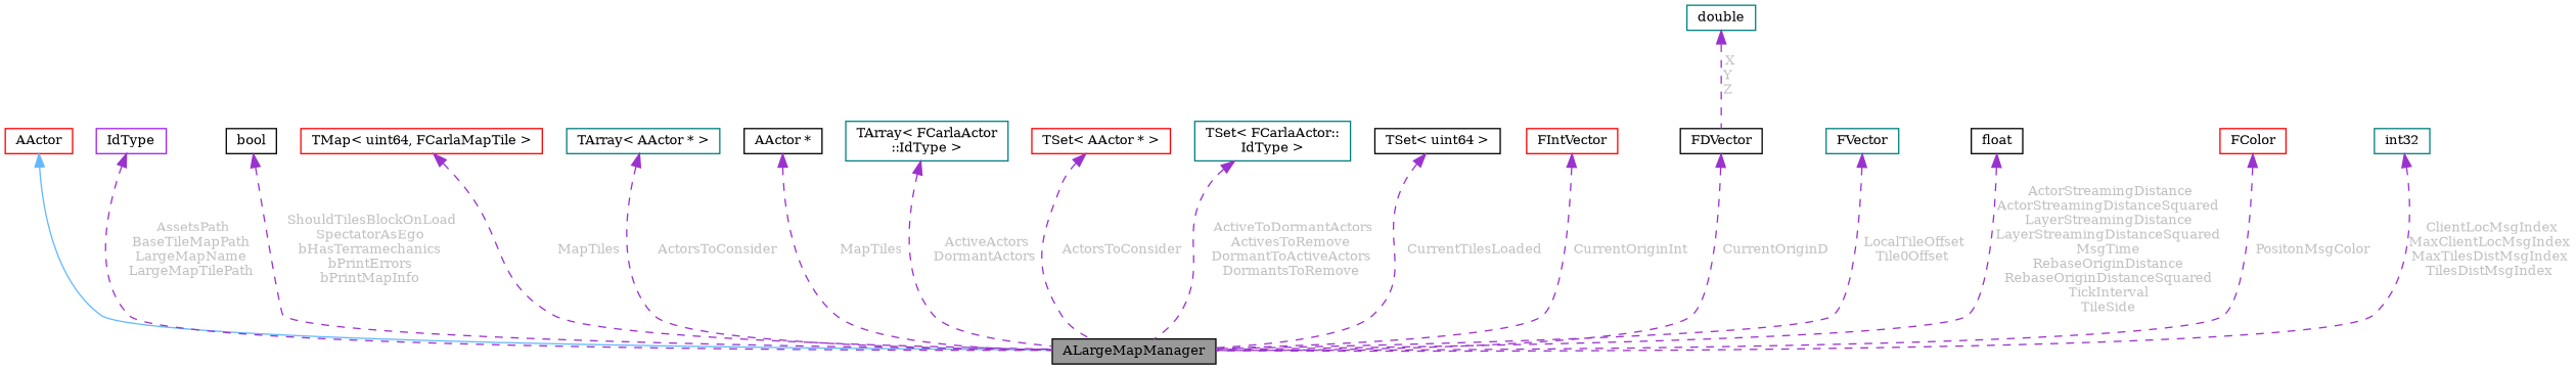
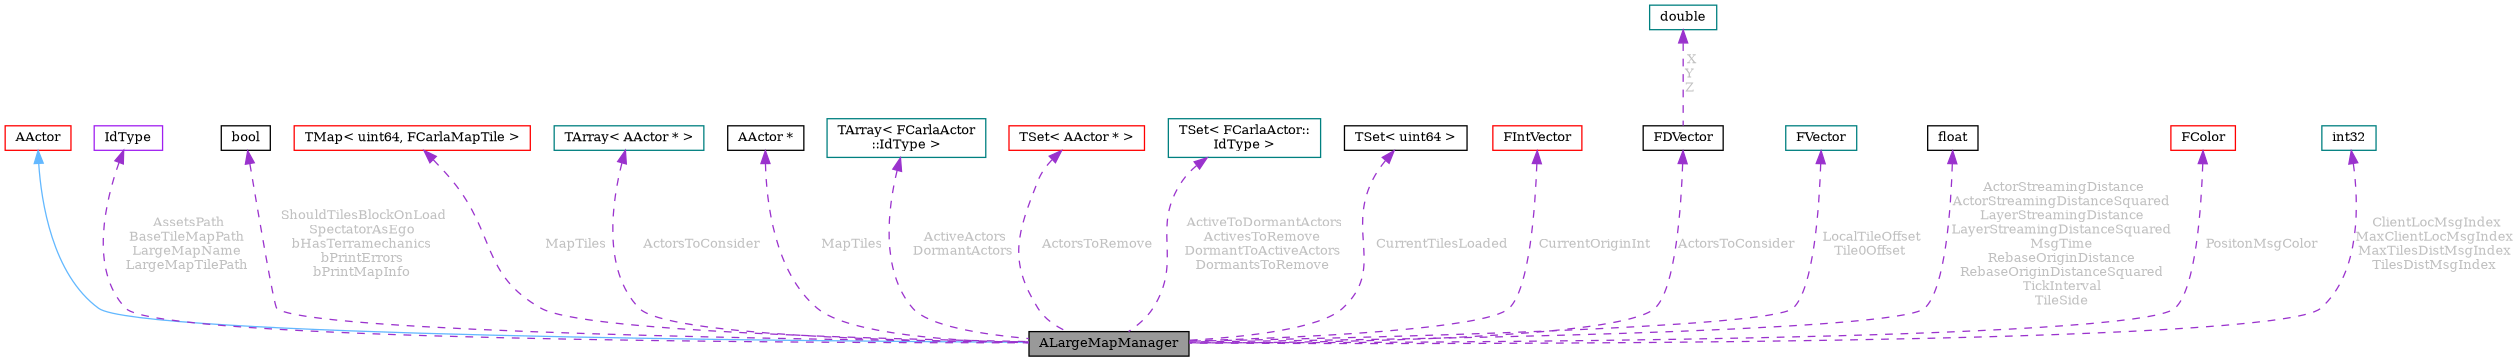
  digraph {
    fontname="DejaVu Serif"
    rankdir=TB
    node [color=black fillcolor=white fontname="DejaVu Serif" fontsize=10 shape=box style=filled]
    edge [color=darkorchid3 dir=back fontname="DejaVu Serif" fontsize=10 labelfontname=Helvetica labelfontsize=10 style=dashed fontcolor=grey]
    n1 [fillcolor=grey60 fontcolor=black height=0.2 label=ALargeMapManager width=0.4]
    n2 [color=red height=0.2 label=AActor width=0.4]
    n3 [color=purple height=0.2 label=IdType width=0.4]
    n4 [height=0.2 label=bool width=0.4]
    n5 [color=red height=0.2 label="TMap\< uint64, FCarlaMapTile \>" width=0.4]
    n6 [color=teal height=0.2 label="TArray\< AActor * \>" width=0.4]
    n7 [height=0.2 label="AActor *" width=0.4]
    n8 [color=teal height=0.2 label="TArray\< FCarlaActor\l::IdType \>" width=0.4]
    n9 [color=red height=0.2 label="TSet\< AActor * \>" width=0.4]
    n10 [color=teal height=0.2 label="TSet\< FCarlaActor::\lIdType \>" width=0.4]
    n11 [height=0.2 label="TSet\< uint64 \>" width=0.4]
    n12 [color=red height=0.2 label=FIntVector width=0.4]
    n13 [height=0.2 label=FDVector width=0.4]
    n14 [color=teal height=0.2 label=double width=0.4]
    n15 [color=teal height=0.2 label=FVector width=0.4]
    n16 [height=0.2 label=float width=0.4]
    n17 [color=red height=0.2 label=FColor width=0.4]
    n18 [color=teal height=0.2 label=int32 width=0.4]
    n2 -> n1 [color=steelblue1 style=solid fontcolor=""]
    n3 -> n1 [label=" AssetsPath\nBaseTileMapPath\nLargeMapName\nLargeMapTilePath"]
    n4 -> n1 [label=" ShouldTilesBlockOnLoad\nSpectatorAsEgo\nbHasTerramechanics\nbPrintErrors\nbPrintMapInfo"]
    n5 -> n1 [label=" MapTiles"]
    n6 -> n1 [label=" ActorsToConsider"]
    n7 -> n1 [label=" MapTiles"]
    n8 -> n1 [label=" ActiveActors\nDormantActors"]
-   n9 -> n1 [label=" ActorsToConsider"]
+   n9 -> n1 [label=" ActorsToRemove"]
    n10 -> n1 [label=" ActiveToDormantActors\nActivesToRemove\nDormantToActiveActors\nDormantsToRemove"]
    n11 -> n1 [label=" CurrentTilesLoaded"]
    n12 -> n1 [label=" CurrentOriginInt"]
-   n13 -> n1 [label=" CurrentOriginD"]
+   n13 -> n1 [label=" ActorsToConsider"]
    n14 -> n13 [label=" X\nY\nZ"]
    n15 -> n1 [label=" LocalTileOffset\nTile0Offset"]
    n16 -> n1 [label=" ActorStreamingDistance\nActorStreamingDistanceSquared\nLayerStreamingDistance\nLayerStreamingDistanceSquared\nMsgTime\nRebaseOriginDistance\nRebaseOriginDistanceSquared\nTickInterval\nTileSide"]
    n17 -> n1 [label=" PositonMsgColor"]
    n18 -> n1 [label=" ClientLocMsgIndex\nMaxClientLocMsgIndex\nMaxTilesDistMsgIndex\nTilesDistMsgIndex"]
  }
